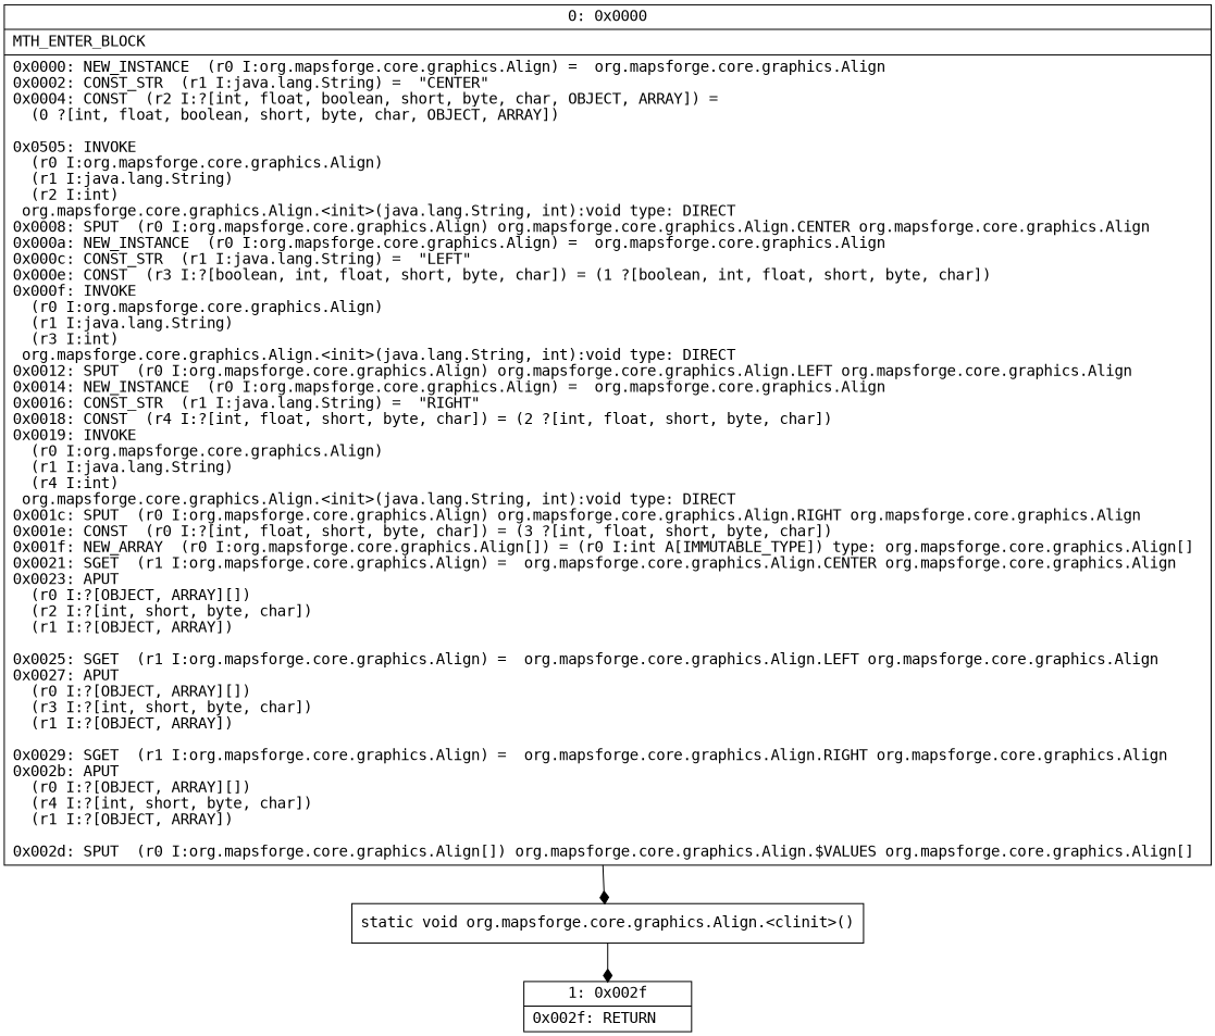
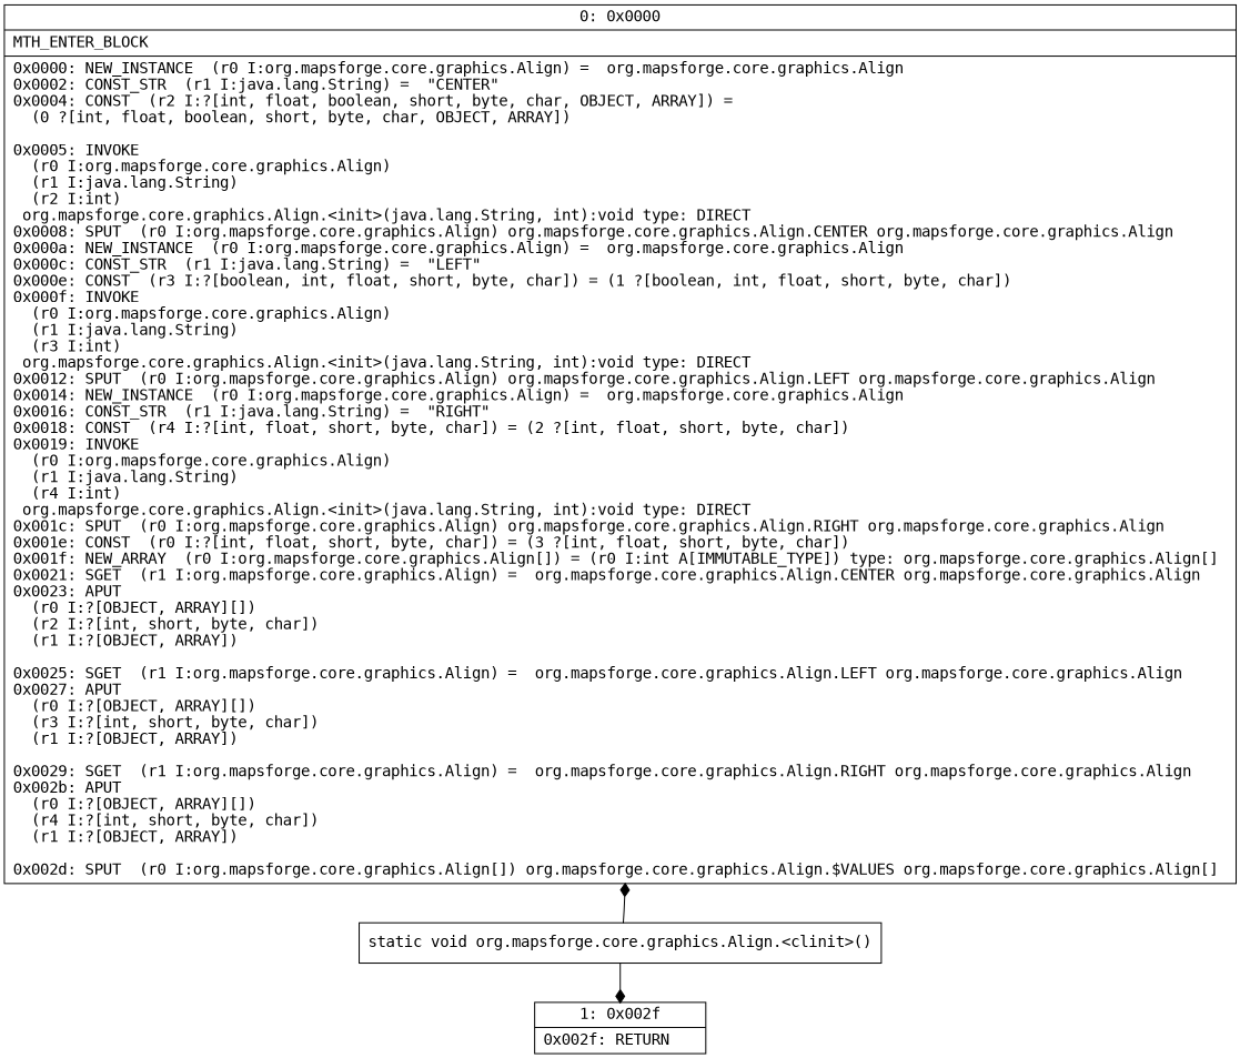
  digraph {
    fontname="DejaVu Sans Mono"
    node [fontname="DejaVu Sans Mono" shape=record]
    edge [arrowhead=diamond fontname="DejaVu Sans Mono"]
-   n1 [label="{0\:\ 0x0000|MTH_ENTER_BLOCK\l|0x0000: NEW_INSTANCE  (r0 I:org.mapsforge.core.graphics.Align) =  org.mapsforge.core.graphics.Align \l0x0002: CONST_STR  (r1 I:java.lang.String) =  \"CENTER\" \l0x0004: CONST  (r2 I:?[int, float, boolean, short, byte, char, OBJECT, ARRAY]) = \l  (0 ?[int, float, boolean, short, byte, char, OBJECT, ARRAY])\l \l0x0505: INVOKE  \l  (r0 I:org.mapsforge.core.graphics.Align)\l  (r1 I:java.lang.String)\l  (r2 I:int)\l org.mapsforge.core.graphics.Align.\<init\>(java.lang.String, int):void type: DIRECT \l0x0008: SPUT  (r0 I:org.mapsforge.core.graphics.Align) org.mapsforge.core.graphics.Align.CENTER org.mapsforge.core.graphics.Align \l0x000a: NEW_INSTANCE  (r0 I:org.mapsforge.core.graphics.Align) =  org.mapsforge.core.graphics.Align \l0x000c: CONST_STR  (r1 I:java.lang.String) =  \"LEFT\" \l0x000e: CONST  (r3 I:?[boolean, int, float, short, byte, char]) = (1 ?[boolean, int, float, short, byte, char]) \l0x000f: INVOKE  \l  (r0 I:org.mapsforge.core.graphics.Align)\l  (r1 I:java.lang.String)\l  (r3 I:int)\l org.mapsforge.core.graphics.Align.\<init\>(java.lang.String, int):void type: DIRECT \l0x0012: SPUT  (r0 I:org.mapsforge.core.graphics.Align) org.mapsforge.core.graphics.Align.LEFT org.mapsforge.core.graphics.Align \l0x0014: NEW_INSTANCE  (r0 I:org.mapsforge.core.graphics.Align) =  org.mapsforge.core.graphics.Align \l0x0016: CONST_STR  (r1 I:java.lang.String) =  \"RIGHT\" \l0x0018: CONST  (r4 I:?[int, float, short, byte, char]) = (2 ?[int, float, short, byte, char]) \l0x0019: INVOKE  \l  (r0 I:org.mapsforge.core.graphics.Align)\l  (r1 I:java.lang.String)\l  (r4 I:int)\l org.mapsforge.core.graphics.Align.\<init\>(java.lang.String, int):void type: DIRECT \l0x001c: SPUT  (r0 I:org.mapsforge.core.graphics.Align) org.mapsforge.core.graphics.Align.RIGHT org.mapsforge.core.graphics.Align \l0x001e: CONST  (r0 I:?[int, float, short, byte, char]) = (3 ?[int, float, short, byte, char]) \l0x001f: NEW_ARRAY  (r0 I:org.mapsforge.core.graphics.Align[]) = (r0 I:int A[IMMUTABLE_TYPE]) type: org.mapsforge.core.graphics.Align[] \l0x0021: SGET  (r1 I:org.mapsforge.core.graphics.Align) =  org.mapsforge.core.graphics.Align.CENTER org.mapsforge.core.graphics.Align \l0x0023: APUT  \l  (r0 I:?[OBJECT, ARRAY][])\l  (r2 I:?[int, short, byte, char])\l  (r1 I:?[OBJECT, ARRAY])\l \l0x0025: SGET  (r1 I:org.mapsforge.core.graphics.Align) =  org.mapsforge.core.graphics.Align.LEFT org.mapsforge.core.graphics.Align \l0x0027: APUT  \l  (r0 I:?[OBJECT, ARRAY][])\l  (r3 I:?[int, short, byte, char])\l  (r1 I:?[OBJECT, ARRAY])\l \l0x0029: SGET  (r1 I:org.mapsforge.core.graphics.Align) =  org.mapsforge.core.graphics.Align.RIGHT org.mapsforge.core.graphics.Align \l0x002b: APUT  \l  (r0 I:?[OBJECT, ARRAY][])\l  (r4 I:?[int, short, byte, char])\l  (r1 I:?[OBJECT, ARRAY])\l \l0x002d: SPUT  (r0 I:org.mapsforge.core.graphics.Align[]) org.mapsforge.core.graphics.Align.$VALUES org.mapsforge.core.graphics.Align[] \l}"]
+   n1 [label="{0\:\ 0x0000|MTH_ENTER_BLOCK\l|0x0000: NEW_INSTANCE  (r0 I:org.mapsforge.core.graphics.Align) =  org.mapsforge.core.graphics.Align \l0x0002: CONST_STR  (r1 I:java.lang.String) =  \"CENTER\" \l0x0004: CONST  (r2 I:?[int, float, boolean, short, byte, char, OBJECT, ARRAY]) = \l  (0 ?[int, float, boolean, short, byte, char, OBJECT, ARRAY])\l \l0x0005: INVOKE  \l  (r0 I:org.mapsforge.core.graphics.Align)\l  (r1 I:java.lang.String)\l  (r2 I:int)\l org.mapsforge.core.graphics.Align.\<init\>(java.lang.String, int):void type: DIRECT \l0x0008: SPUT  (r0 I:org.mapsforge.core.graphics.Align) org.mapsforge.core.graphics.Align.CENTER org.mapsforge.core.graphics.Align \l0x000a: NEW_INSTANCE  (r0 I:org.mapsforge.core.graphics.Align) =  org.mapsforge.core.graphics.Align \l0x000c: CONST_STR  (r1 I:java.lang.String) =  \"LEFT\" \l0x000e: CONST  (r3 I:?[boolean, int, float, short, byte, char]) = (1 ?[boolean, int, float, short, byte, char]) \l0x000f: INVOKE  \l  (r0 I:org.mapsforge.core.graphics.Align)\l  (r1 I:java.lang.String)\l  (r3 I:int)\l org.mapsforge.core.graphics.Align.\<init\>(java.lang.String, int):void type: DIRECT \l0x0012: SPUT  (r0 I:org.mapsforge.core.graphics.Align) org.mapsforge.core.graphics.Align.LEFT org.mapsforge.core.graphics.Align \l0x0014: NEW_INSTANCE  (r0 I:org.mapsforge.core.graphics.Align) =  org.mapsforge.core.graphics.Align \l0x0016: CONST_STR  (r1 I:java.lang.String) =  \"RIGHT\" \l0x0018: CONST  (r4 I:?[int, float, short, byte, char]) = (2 ?[int, float, short, byte, char]) \l0x0019: INVOKE  \l  (r0 I:org.mapsforge.core.graphics.Align)\l  (r1 I:java.lang.String)\l  (r4 I:int)\l org.mapsforge.core.graphics.Align.\<init\>(java.lang.String, int):void type: DIRECT \l0x001c: SPUT  (r0 I:org.mapsforge.core.graphics.Align) org.mapsforge.core.graphics.Align.RIGHT org.mapsforge.core.graphics.Align \l0x001e: CONST  (r0 I:?[int, float, short, byte, char]) = (3 ?[int, float, short, byte, char]) \l0x001f: NEW_ARRAY  (r0 I:org.mapsforge.core.graphics.Align[]) = (r0 I:int A[IMMUTABLE_TYPE]) type: org.mapsforge.core.graphics.Align[] \l0x0021: SGET  (r1 I:org.mapsforge.core.graphics.Align) =  org.mapsforge.core.graphics.Align.CENTER org.mapsforge.core.graphics.Align \l0x0023: APUT  \l  (r0 I:?[OBJECT, ARRAY][])\l  (r2 I:?[int, short, byte, char])\l  (r1 I:?[OBJECT, ARRAY])\l \l0x0025: SGET  (r1 I:org.mapsforge.core.graphics.Align) =  org.mapsforge.core.graphics.Align.LEFT org.mapsforge.core.graphics.Align \l0x0027: APUT  \l  (r0 I:?[OBJECT, ARRAY][])\l  (r3 I:?[int, short, byte, char])\l  (r1 I:?[OBJECT, ARRAY])\l \l0x0029: SGET  (r1 I:org.mapsforge.core.graphics.Align) =  org.mapsforge.core.graphics.Align.RIGHT org.mapsforge.core.graphics.Align \l0x002b: APUT  \l  (r0 I:?[OBJECT, ARRAY][])\l  (r4 I:?[int, short, byte, char])\l  (r1 I:?[OBJECT, ARRAY])\l \l0x002d: SPUT  (r0 I:org.mapsforge.core.graphics.Align[]) org.mapsforge.core.graphics.Align.$VALUES org.mapsforge.core.graphics.Align[] \l}"]
    n2 [label="{1\:\ 0x002f|0x002f: RETURN   \l}"]
    n3 [label="{static void org.mapsforge.core.graphics.Align.\<clinit\>() }"]
-   n1 -> n3
+   n3 -> n1
    n3 -> n2
  }
